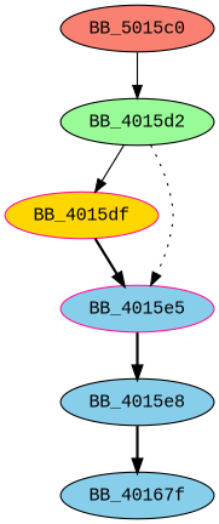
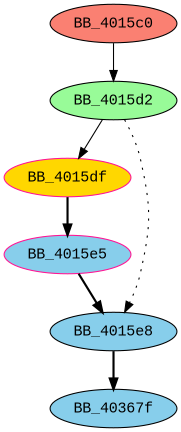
  digraph {
    fontname="Liberation Mono"
    node [color=black fillcolor=skyblue fontname="Liberation Mono" style=filled]
    edge [fontname="Liberation Mono" style=bold]
-   BB_4015c0 [fillcolor=salmon label=BB_5015c0]
+   BB_4015c0 [fillcolor=salmon]
    BB_4015d2 [fillcolor=palegreen]
    BB_4015df [color=deeppink fillcolor=gold]
    BB_4015e8
    BB_4015e5 [color=deeppink]
-   BB_40167f
+   BB_40167f [label=BB_40367f]
    BB_4015c0 -> BB_4015d2 [style=solid]
    BB_4015d2 -> BB_4015df [style=solid]
-   BB_4015d2 -> BB_4015e5 [style=dotted]
+   BB_4015d2 -> BB_4015e8 [style=dotted]
    BB_4015df -> BB_4015e5
    BB_4015e8 -> BB_40167f
    BB_4015e5 -> BB_4015e8
  }
